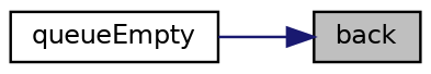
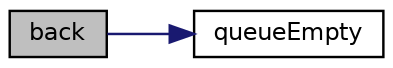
  digraph {
    rankdir=LR
    node [color=black fontname=Helvetica fontsize=10 shape=record style=filled]
    n1 [fillcolor=grey75 fontcolor=black height=0.2 label=back width=0.4]
    n2 [fillcolor=white height=0.2 label=queueEmpty width=0.4]
-   n2 -> n1 [color=midnightblue fontname=Helvetica fontsize=10 labelfontname=Helvetica labelfontsize=10 style=solid]
+   n1 -> n2 [color=midnightblue fontname=Helvetica fontsize=10 labelfontname=Helvetica labelfontsize=10 style=solid]
  }
